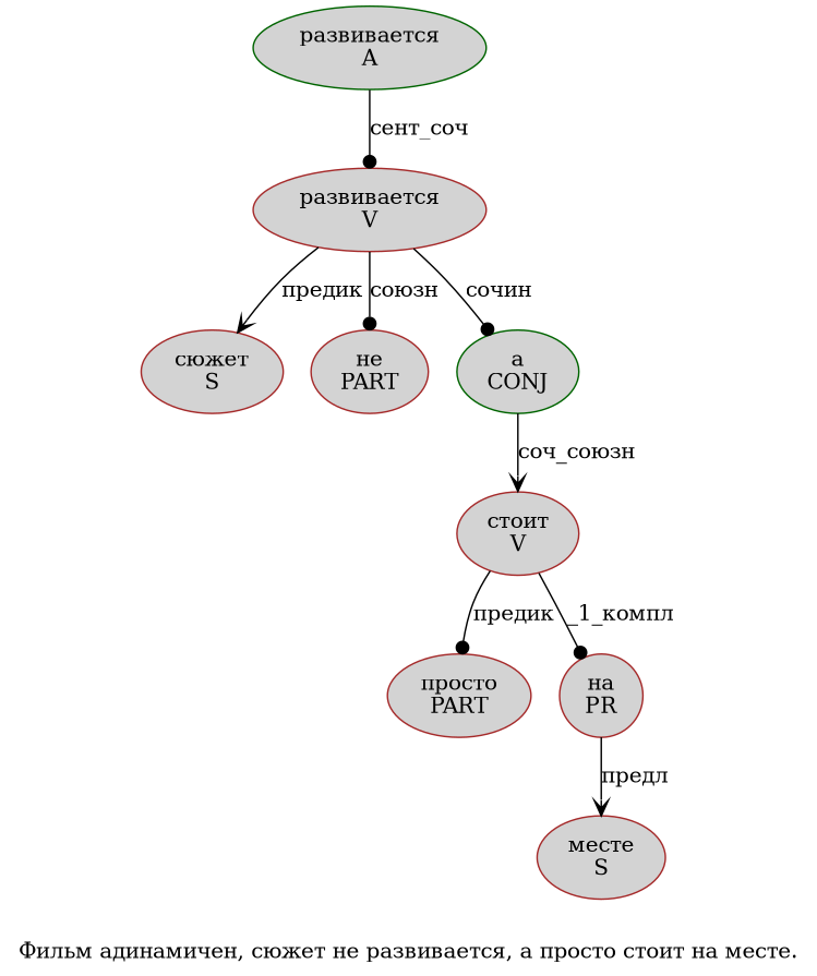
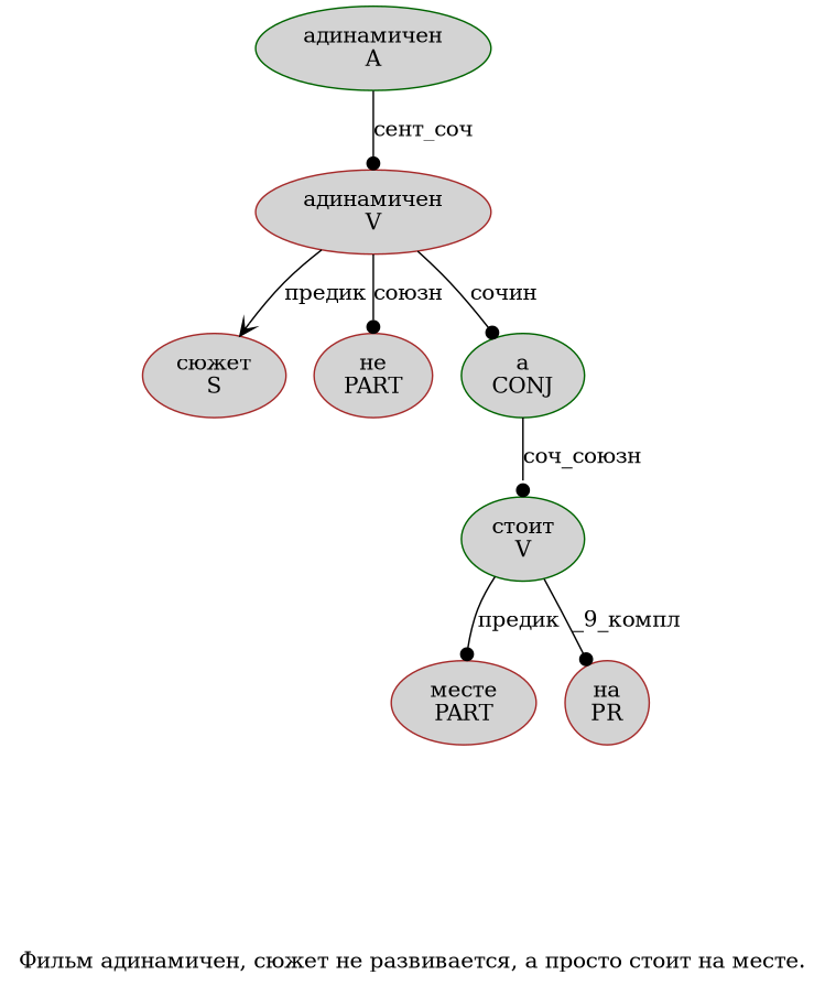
  digraph {
    label="Фильм адинамичен, сюжет не развивается, а просто стоит на месте."
    node [color=brown fillcolor=lightgray penwidth=1 shape=ellipse style=filled]
    edge [arrowhead=dot]
-   n1 [color=darkgreen label="развивается\nA"]
-   n2 [label="развивается\nV"]
+   n1 [color=darkgreen label="адинамичен\nA"]
+   n2 [label="адинамичен\nV"]
    n3 [label="сюжет\nS"]
    n4 [label="не\nPART"]
    n5 [color=darkgreen label="а\nCONJ"]
-   n6 [label="стоит\nV"]
-   n7 [label="просто\nPART"]
+   n6 [color=darkgreen label="стоит\nV"]
+   n7 [label="месте\nPART"]
    n8 [label="на\nPR"]
-   n9 [label="месте\nS"]
    n1 -> n2 [label="сент_соч"]
    n2 -> n3 [arrowhead=vee label="предик"]
    n2 -> n4 [label="союзн"]
    n2 -> n5 [label="сочин"]
-   n5 -> n6 [arrowhead=vee label="соч_союзн"]
+   n5 -> n6 [label="соч_союзн"]
    n6 -> n7 [label="предик"]
-   n6 -> n8 [label="_1_компл"]
-   n8 -> n9 [arrowhead=vee label="предл"]
+   n6 -> n8 [label="_9_компл"]
  }
